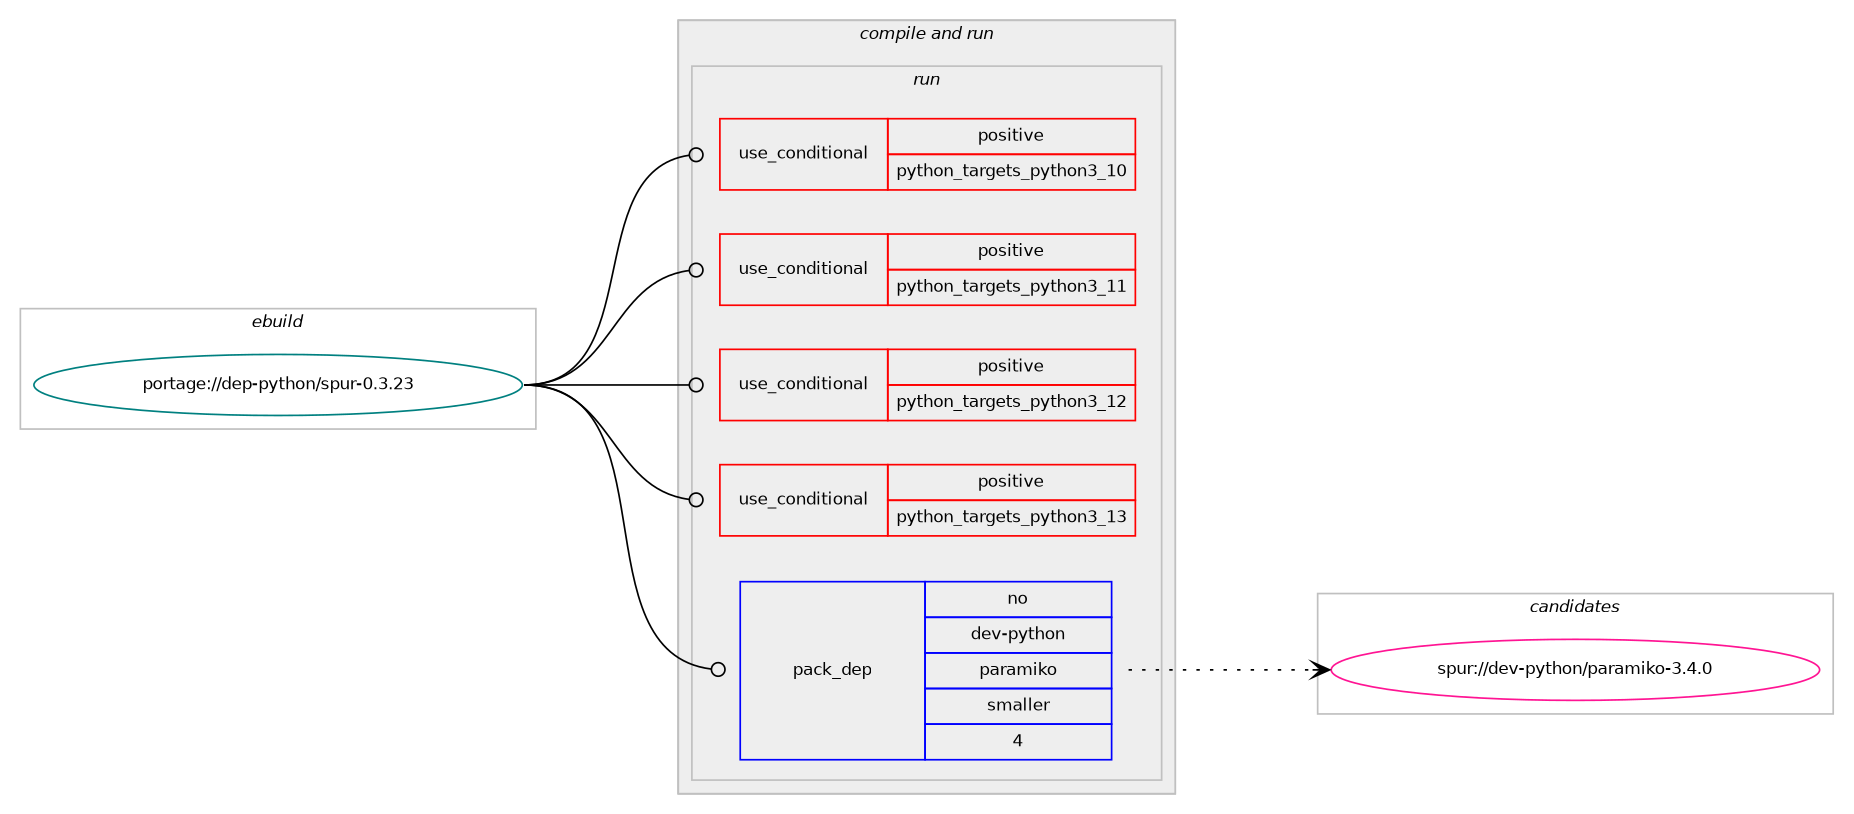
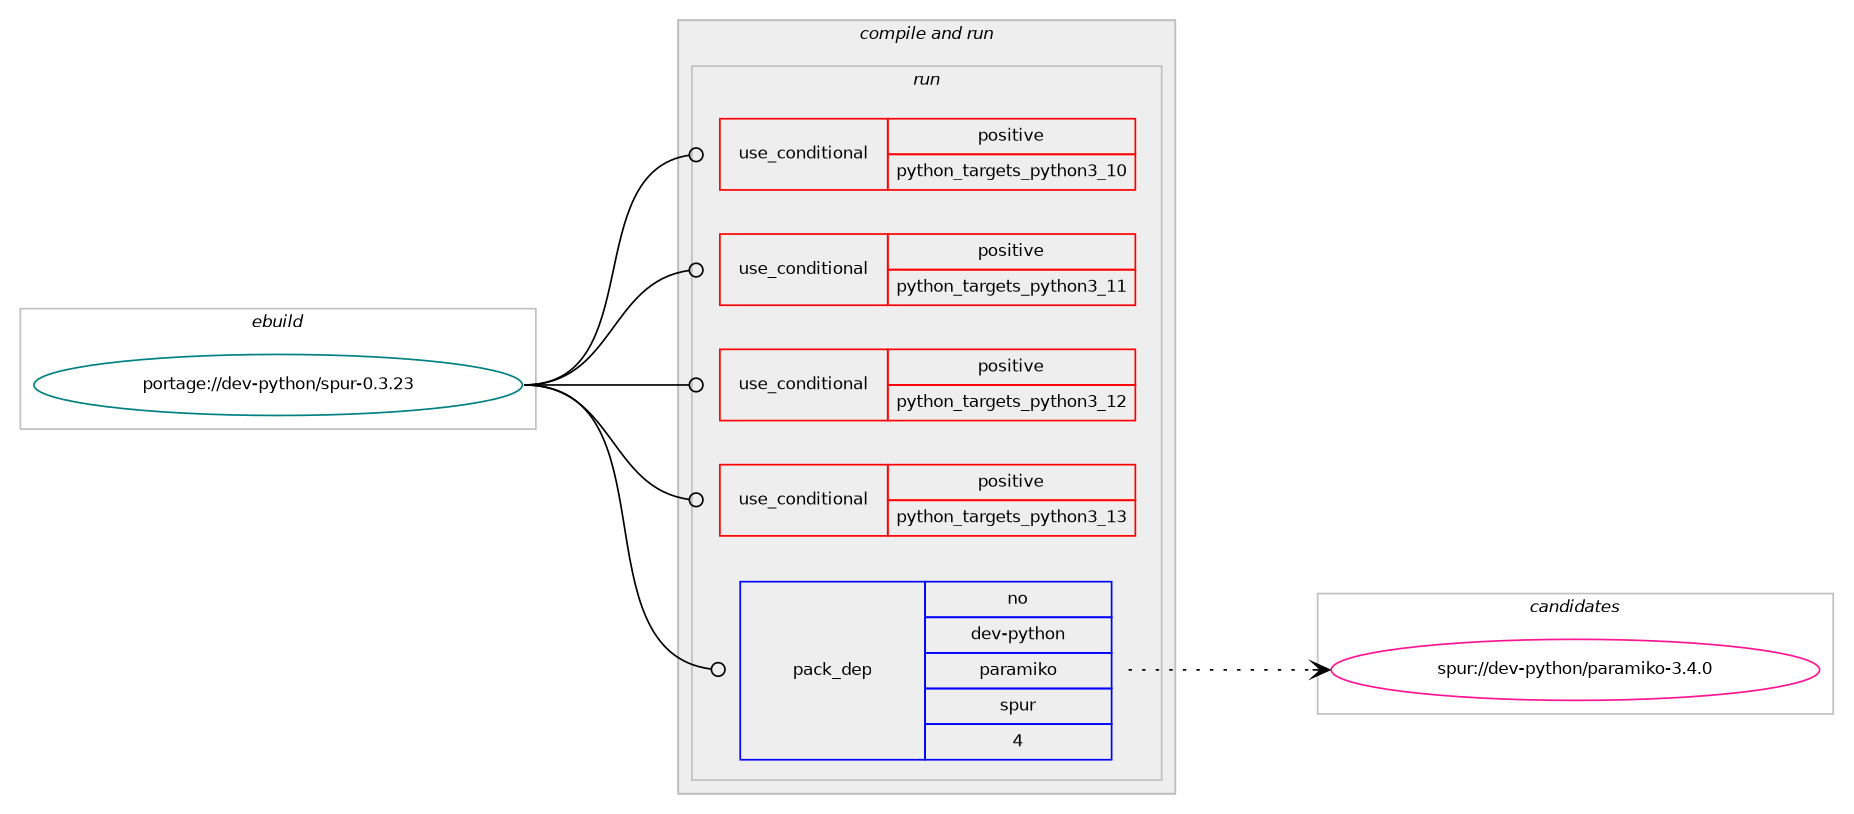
  digraph {
    compound=true
    concentrate=true
    fontname=Helvetica
    fontsize=10
    newrank=true
    rankdir=LR
    ranksep=1.5
    node [color=red fontname=Helvetica fontsize=10 shape=none]
    edge [arrowhead=odot headport=w style=solid tailport=e weight=20]
-   n1 [color=teal label="portage://dep-python/spur-0.3.23" width=4 shape=""]
+   n1 [color=teal label="portage://dev-python/spur-0.3.23" width=4 shape=""]
    n2 [label=<<TABLE BORDER="0" CELLBORDER="1" CELLSPACING="0" CELLPADDING="4"><TR><TD ROWSPAN="3" CELLPADDING="10">use_conditional</TD></TR><TR><TD>positive</TD></TR><TR><TD>python_targets_python3_10</TD></TR></TABLE>>]
    n3 [label=<<TABLE BORDER="0" CELLBORDER="1" CELLSPACING="0" CELLPADDING="4"><TR><TD ROWSPAN="3" CELLPADDING="10">use_conditional</TD></TR><TR><TD>positive</TD></TR><TR><TD>python_targets_python3_11</TD></TR></TABLE>>]
    n4 [label=<<TABLE BORDER="0" CELLBORDER="1" CELLSPACING="0" CELLPADDING="4"><TR><TD ROWSPAN="3" CELLPADDING="10">use_conditional</TD></TR><TR><TD>positive</TD></TR><TR><TD>python_targets_python3_12</TD></TR></TABLE>>]
    n5 [label=<<TABLE BORDER="0" CELLBORDER="1" CELLSPACING="0" CELLPADDING="4"><TR><TD ROWSPAN="3" CELLPADDING="10">use_conditional</TD></TR><TR><TD>positive</TD></TR><TR><TD>python_targets_python3_13</TD></TR></TABLE>>]
-   n6 [color=blue label=<<TABLE BORDER="0" CELLBORDER="1" CELLSPACING="0" CELLPADDING="4" WIDTH="220"><TR><TD ROWSPAN="6" CELLPADDING="30">pack_dep</TD></TR><TR><TD WIDTH="110">no</TD></TR><TR><TD>dev-python</TD></TR><TR><TD>paramiko</TD></TR><TR><TD>smaller</TD></TR><TR><TD>4</TD></TR></TABLE>>]
+   n6 [color=blue label=<<TABLE BORDER="0" CELLBORDER="1" CELLSPACING="0" CELLPADDING="4" WIDTH="220"><TR><TD ROWSPAN="6" CELLPADDING="30">pack_dep</TD></TR><TR><TD WIDTH="110">no</TD></TR><TR><TD>dev-python</TD></TR><TR><TD>paramiko</TD></TR><TR><TD>spur</TD></TR><TR><TD>4</TD></TR></TABLE>>]
    n7 [color=deeppink label="spur://dev-python/paramiko-3.4.0" width=4 shape=""]
    subgraph cluster_1 {
      color=gray
      label=<<i>ebuild</i>>
      rank=same
      n1
    }
    subgraph cluster_2 {
      color=gray
      label=<<i>dependencies</i>>
      subgraph cluster_3 {
        color=gray
        fillcolor="#eeeeee"
        label=<<i>compile</i>>
        style=filled
      }
      subgraph cluster_4 {
        color=gray
        fillcolor="#eeeeee"
        label=<<i>compile and run</i>>
        style=filled
      }
      subgraph cluster_5 {
        color=gray
        fillcolor="#eeeeee"
        label=<<i>run</i>>
        style=filled
        subgraph sub_6 {
          color=gray
          fillcolor="#eeeeee"
          label=<<i>run</i>>
          style=filled
          n2
        }
        subgraph sub_7 {
          color=gray
          fillcolor="#eeeeee"
          label=<<i>run</i>>
          style=filled
          n3
        }
        subgraph sub_8 {
          color=gray
          fillcolor="#eeeeee"
          label=<<i>run</i>>
          style=filled
          n4
        }
        subgraph sub_9 {
          color=gray
          fillcolor="#eeeeee"
          label=<<i>run</i>>
          style=filled
          n5
        }
        subgraph sub_10 {
          color=gray
          fillcolor="#eeeeee"
          label=<<i>run</i>>
          style=filled
          n6
        }
      }
    }
    subgraph cluster_11 {
      color=gray
      label=<<i>candidates</i>>
      rank=same
      subgraph sub_12 {
        color=black
        label=<<i>candidates</i>>
        nodesep=1
        rank=same
        n7
      }
    }
    n1 -> n2
    n1 -> n3
    n1 -> n4
    n1 -> n5
    n1 -> n6
    n6 -> n7 [arrowhead=vee style=dotted weight=100]
  }
